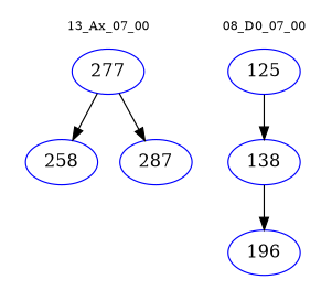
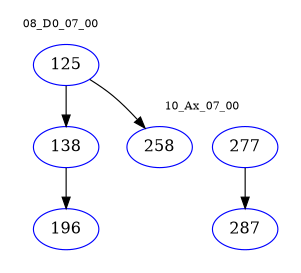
  digraph {
    node [color=blue]
    edge [color=black]
    n1 [label=277]
    n2 [label=258]
    n3 [label=287]
    n4 [label=138]
    n5 [label=125]
    n6 [label=196]
    subgraph cluster_1 {
      color=white
      fontsize=10
-     label="13_Ax_07_00"
+     label="10_Ax_07_00"
      n1
      n2
      n3
    }
    subgraph cluster_2 {
      color=white
      fontsize=10
      label="08_D0_07_00"
      n4
      n5
      n6
    }
-   n1 -> n2
+   n5 -> n2
    n1 -> n3
    n4 -> n6
    n5 -> n4
  }
